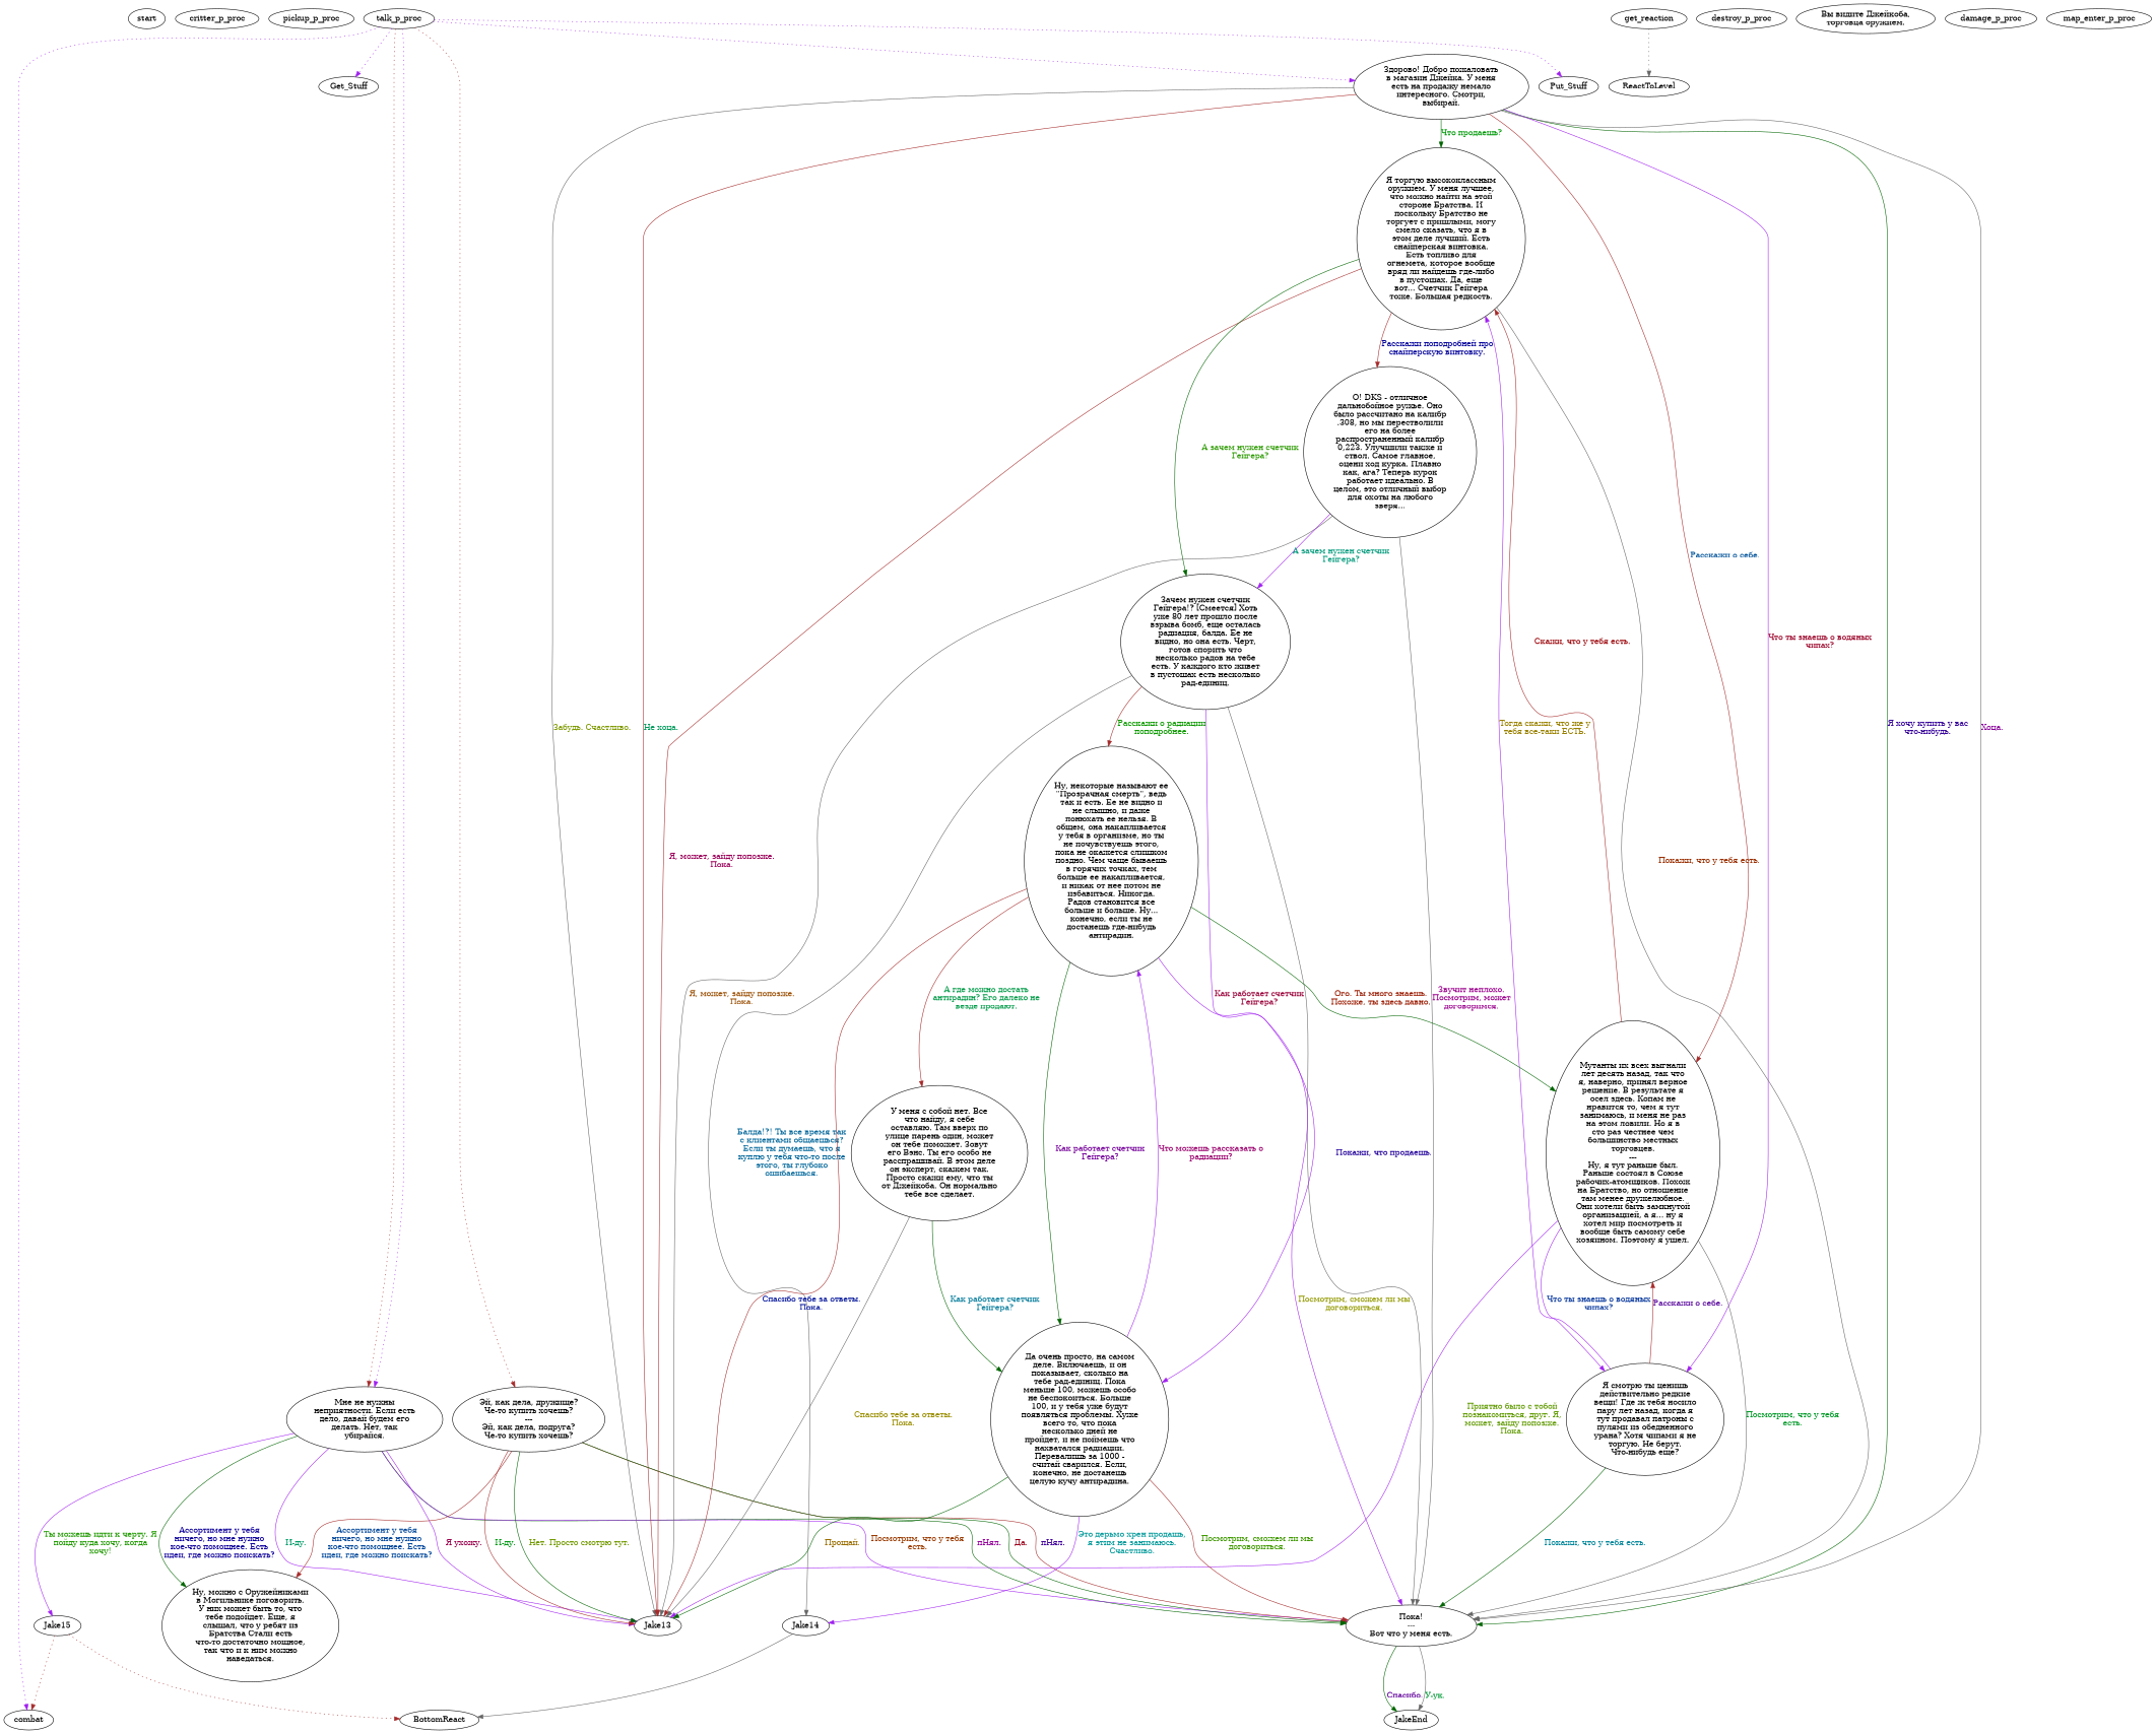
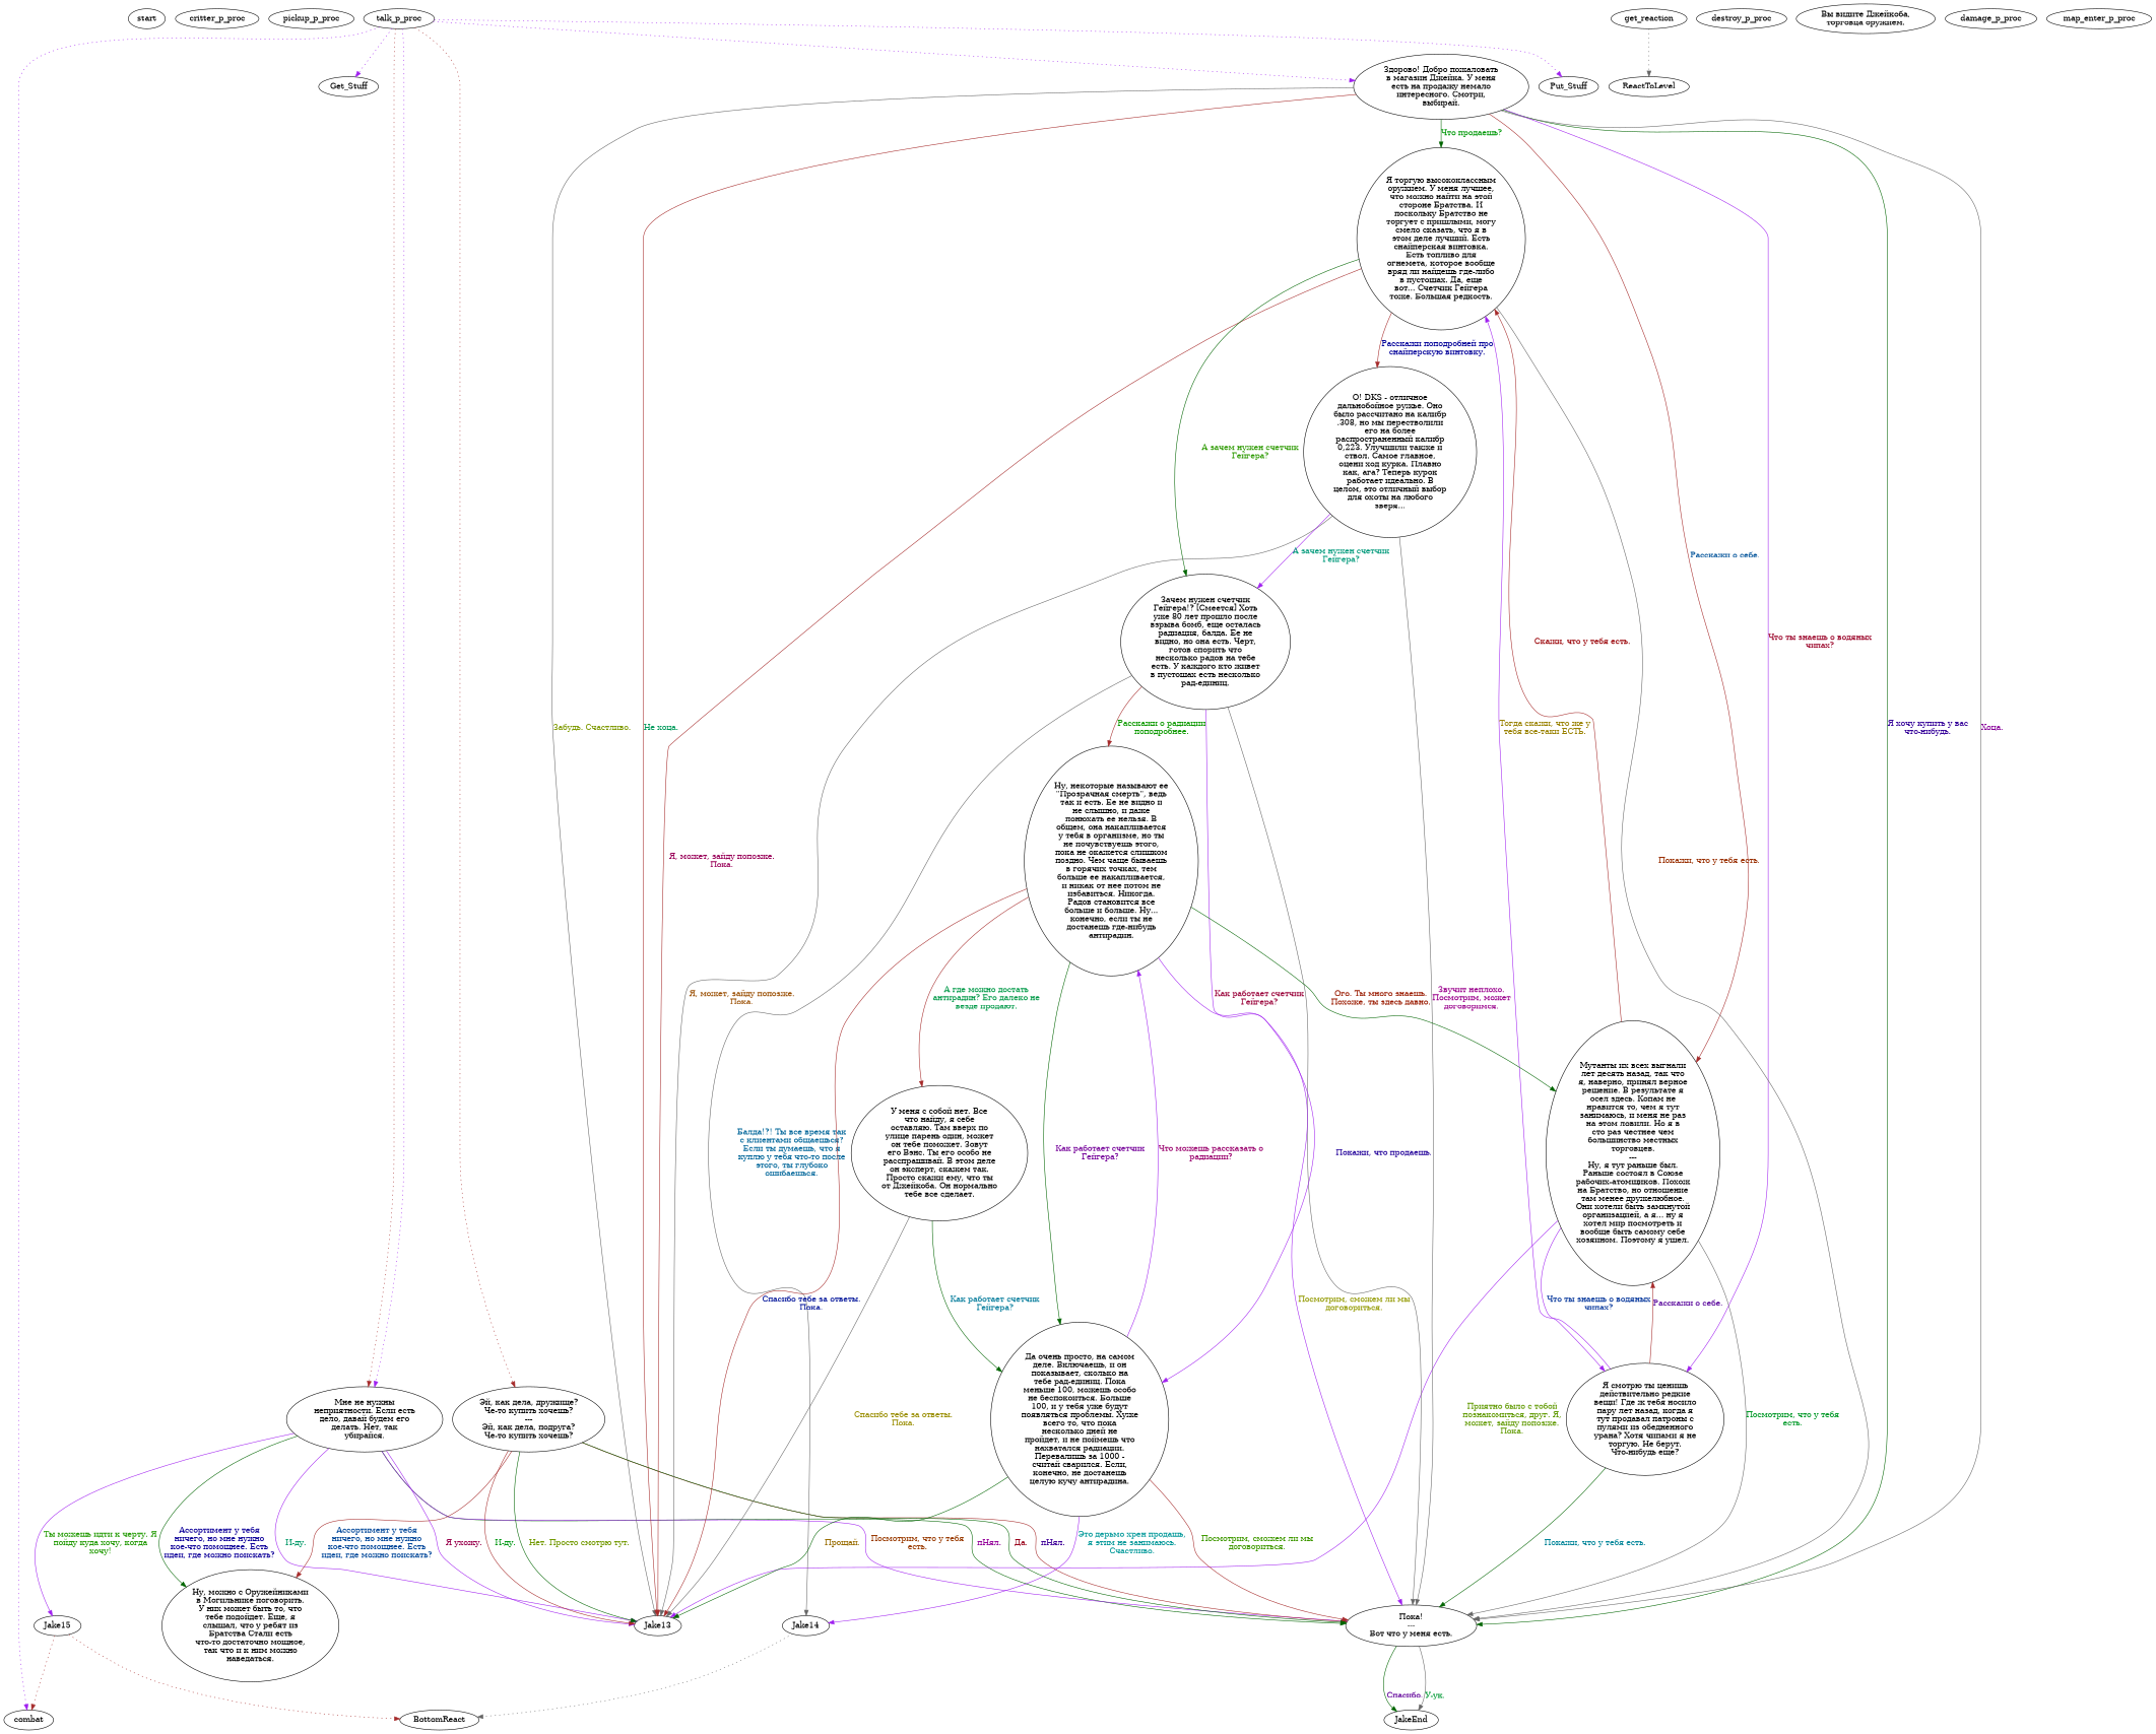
  digraph {
    node [color="#000000" fillcolor="#FFFFFF" style=filled]
    edge [color=purple]
    start
    critter_p_proc
    pickup_p_proc
    talk_p_proc
    combat
    Get_Stuff
    n7 [label="Мне не нужны\nнеприятности. Если есть\nдело, давай будем его\nделать. Нет, так\nубирайся."]
    n8 [label="Здорово! Добро пожаловать\nв магазин Джейка. У меня\nесть на продажу немало\nинтересного. Смотри,\nвыбирай."]
    n9 [label="Эй, как дела, дружище?\nЧе-то купить хочешь?\n---\nЭй, как дела, подруга?\nЧе-то купить хочешь?"]
    Put_Stuff
    get_reaction
    ReactToLevel
    n13 [label="Пока!\n---\nВот что у меня есть."]
    Jake13
    n15 [label="Ну, можно с Оружейниками\nв Могильнике поговорить.\nУ них может быть то, что\nтебе подойдет. Еще, я\nслышал, что у ребят из\nБратства Стали есть\nчто-то достаточно мощное,\nтак что и к ним можно\nнаведаться."]
    Jake15
    n17 [label="Я торгую высококлассным\nоружием. У меня лучшее,\nчто можно найти на этой\nстороне Братства. И\nпоскольку Братство не\nторгует с пришлыми, могу\nсмело сказать, что я в\nэтом деле лучший. Есть\nснайперская винтовка.\nЕсть топливо для\nогнемета, которое вообще\nвряд ли найдешь где-либо\nв пустошах. Да, еще\nвот... Счетчик Гейгера\nтоже. Большая редкость."]
    n18 [label="Я смотрю ты ценишь\nдействительно редкие\nвещи! Где ж тебя носило\nпару лет назад, когда я\nтут продавал патроны с\nпулями из обедненного\nурана? Хотя чипами я не\nторгую. Не берут.\nЧто-нибудь еще?"]
    n19 [label="Мутанты их всех выгнали\nлет десять назад, так что\nя, наверно, принял верное\nрешение. В результате я\nосел здесь. Копам не\nнравится то, чем я тут\nзанимаюсь, и меня не раз\nна этом ловили. Но я в\nсто раз честнее чем\nбольшинство местных\nторговцев.\n---\nНу, я тут раньше был.\nРаньше состоял в Союзе\nрабочих-атомщиков. Похож\nна Братство, но отношение\nтам менее дружелюбное.\nОни хотели быть замкнутой\nорганизацией, а я... ну я\nхотел мир посмотреть и\nвообще быть самому себе\nхозяином. Поэтому я ушел."]
    JakeEnd
    BottomReact
    n22 [label="О! DKS - отличное\nдальнобойное ружье. Оно\nбыло рассчитано на калибр\n.308, но мы перестволили\nего на более\nраспространенный калибр\n0,223. Улучшили также и\nствол. Самое главное,\nоцени ход курка. Плавно\nкак, ага? Теперь курок\nработает идеально. В\nцелом, это отличный выбор\nдля охоты на любого\nзверя..."]
    n23 [label="Зачем нужен счетчик\nГейгера!? [Смеется] Хоть\nуже 80 лет прошло после\nвзрыва бомб, еще осталась\nрадиация, балда. Ее не\nвидно, но она есть. Черт,\nготов спорить что\nнесколько радов на тебе\nесть. У каждого кто живет\nв пустошах есть несколько\nрад-единиц."]
    destroy_p_proc
    n25 [label="Вы видите Джейкоба,\nторговца оружием."]
    damage_p_proc
    map_enter_p_proc
    n28 [label="Ну, некоторые называют ее\n\"Прозрачная смерть\", ведь\nтак и есть. Ее не видно и\nне слышно, и даже\nпонюхать ее нельзя. В\nобщем, она накапливается\nу тебя в организме, но ты\nне почувствуешь этого,\nпока не окажется слишком\nпоздно. Чем чаще бываешь\nв горячих точках, тем\nбольше ее накапливается,\nи никак от нее потом не\nизбавиться. Никогда.\nРадов становится все\nбольше и больше. Ну...\nконечно, если ты не\nдостанешь где-нибудь\nантирадин."]
    n29 [label="Да очень просто, на самом\nделе. Включаешь, и он\nпоказывает, сколько на\nтебе рад-единиц. Пока\nменьше 100, можешь особо\nне беспокоиться. Больше\n100, и у тебя уже будут\nпоявляться проблемы. Хуже\nвсего то, что пока\nнесколько дней не\nпройдет, и не поймешь что\nнахватался радиации.\nПеревалишь за 1000 -\nсчитай сварился. Если,\nконечно, не достанешь\nцелую кучу антирадина."]
    Jake14
    n31 [label="У меня с собой нет. Все\nчто найду, я себе\nоставляю. Там вверх по\nулице парень один, может\nон тебе поможет. Зовут\nего Вэнс. Ты его особо не\nрасспрашивай. В этом деле\nон эксперт, скажем так.\nПросто скажи ему, что ты\nот Джейкоба. Он нормально\nтебе все сделает."]
    talk_p_proc -> combat [style=dotted]
    talk_p_proc -> Get_Stuff [style=dotted]
    talk_p_proc -> n7 [color=brown style=dotted]
    talk_p_proc -> n7 [style=dotted]
    talk_p_proc -> n8 [style=dotted]
    talk_p_proc -> n9 [color=brown style=dotted]
    talk_p_proc -> Put_Stuff [style=dotted]
    n7 -> n13 [color=darkgreen fontcolor="#930099" label="пНял."]
    n7 -> n13 [fontcolor="#993A00" label="Посмотрим, что у тебя\nесть."]
    n7 -> Jake13 [fontcolor="#009967" label="И-ду."]
    n7 -> Jake13 [fontcolor="#99004C" label="Я ухожу."]
    n7 -> n15 [color=darkgreen fontcolor="#0D0099" label="Ассортимент у тебя\nничего, но мне нужно\nкое-что помощнее. Есть\nидеи, где можно поискать?"]
    n7 -> Jake15 [fontcolor="#1F9900" label="Ты можешь идти к черту. Я\nпойду куда хочу, когда\nхочу!"]
    n8 -> n13 [color=darkgreen fontcolor="#340099" label="Я хочу купить у вас\nчто-нибудь."]
    n8 -> n13 [color=gray40 fontcolor="#870099" label="Хоца."]
    n8 -> Jake13 [color=gray40 fontcolor="#7E9900" label="Забудь. Счастливо."]
    n8 -> Jake13 [color=brown fontcolor="#00995A" label="Не хоца."]
    n8 -> n17 [color=darkgreen fontcolor="#009908" label="Что продаешь?"]
    n8 -> n18 [fontcolor="#990025" label="Что ты знаешь о водяных\nчипах?"]
    n8 -> n19 [color=brown fontcolor="#005299" label="Расскажи о себе."]
    n9 -> n13 [color=brown fontcolor="#400099" label="пНял."]
    n9 -> n13 [color=darkgreen fontcolor="#990019" label="Да."]
    n9 -> Jake13 [color=brown fontcolor="#009914" label="И-ду."]
    n9 -> Jake13 [color=darkgreen fontcolor="#729900" label="Нет. Просто смотрю тут."]
    n9 -> n15 [color=brown fontcolor="#004699" label="Ассортимент у тебя\nничего, но мне нужно\nкое-что помощнее. Есть\nидеи, где можно поискать?"]
    get_reaction -> ReactToLevel [color=gray40 style=dotted]
    n13 -> JakeEnd [color=darkgreen fontcolor="#600099" label="Спасибо."]
    n13 -> JakeEnd [color=gray40 fontcolor="#009933" label="У-ук."]
    Jake15 -> combat [color=brown style=dotted]
    Jake15 -> BottomReact [color=brown style=dotted]
    n17 -> n13 [color=gray40 fontcolor="#992E00" label="Покажи, что у тебя есть."]
    n17 -> Jake13 [color=brown fontcolor="#990058" label="Я, может, зайду попозже.\nПока."]
    n17 -> n22 [color=brown fontcolor="#010099" label="Расскажи поподробней про\nснайперскую винтовку."]
    n17 -> n23 [color=darkgreen fontcolor="#2B9900" label="А зачем нужен счетчик\nГейгера?"]
    n18 -> n13 [color=darkgreen fontcolor="#008599" label="Покажи, что у тебя есть."]
    n18 -> n17 [fontcolor="#998100" label="Тогда скажи, что же у\nтебя все-таки ЕСТЬ."]
    n18 -> n19 [color=brown fontcolor="#540099" label="Расскажи о себе."]
    n19 -> n13 [color=gray40 fontcolor="#009927" label="Посмотрим, что у тебя\nесть."]
    n19 -> Jake13 [fontcolor="#5F9900" label="Приятно было с тобой\nпознакомиться, друг. Я,\nможет, зайду попозже.\nПока."]
    n19 -> n17 [color=brown fontcolor="#990005" label="Скажи, что у тебя есть."]
    n19 -> n18 [fontcolor="#003299" label="Что ты знаешь о водяных\nчипах?"]
    n22 -> n13 [color=gray40 fontcolor="#99008B" label="Звучит неплохо.\nПосмотрим, может\nдоговоримся."]
    n22 -> Jake13 [color=gray40 fontcolor="#994D00" label="Я, может, зайду попозже.\nПока."]
    n22 -> n23 [fontcolor="#00997A" label="А зачем нужен счетчик\nГейгера?"]
    n23 -> n13 [color=gray40 fontcolor="#210099" label="Покажи, что продаешь."]
    n23 -> n28 [color=brown fontcolor="#0C9900" label="Расскажи о радиации\nпоподробнее."]
    n23 -> n29 [fontcolor="#990038" label="Как работает счетчик\nГейгера?"]
    n23 -> Jake14 [color=gray40 fontcolor="#006599" label="Балда!?! Ты все время так\nс клиентами общаешься?\nЕсли ты думаешь, что я\nкуплю у тебя что-то после\nэтого, ты глубоко\nошибаешься."]
    n28 -> n13 [fontcolor="#929900" label="Посмотрим, сможем ли мы\nдоговориться."]
    n28 -> Jake13 [color=brown fontcolor="#001299" label="Спасибо тебе за ответы.\nПока."]
    n28 -> n19 [color=darkgreen fontcolor="#991A00" label="Ого. Ты много знаешь.\nПохоже, ты здесь давно."]
    n28 -> n29 [color=darkgreen fontcolor="#740099" label="Как работает счетчик\nГейгера?"]
    n28 -> n31 [color=brown fontcolor="#009947" label="А где можно достать\nантирадин? Его далеко не\nвезде продают."]
    n29 -> n13 [color=brown fontcolor="#3F9900" label="Посмотрим, сможем ли мы\nдоговориться."]
    n29 -> Jake13 [color=darkgreen fontcolor="#996D00" label="Прощай."]
    n29 -> n28 [fontcolor="#99006C" label="Что можешь рассказать о\nрадиации?"]
    n29 -> Jake14 [fontcolor="#009899" label="Это дерьмо хрен продашь,\nя этим не занимаюсь.\nСчастливо."]
-   Jake14 -> BottomReact [color=gray40 style=solid]
+   Jake14 -> BottomReact [color=gray40 style=dotted]
    n31 -> Jake13 [color=gray40 fontcolor="#998D00" label="Спасибо тебе за ответы.\nПока."]
    n31 -> n29 [color=darkgreen fontcolor="#007999" label="Как работает счетчик\nГейгера?"]
  }
